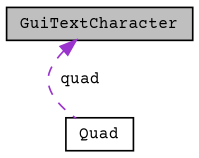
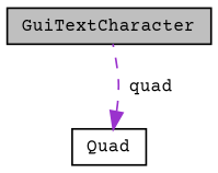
  digraph {
    fontname="Courier Prime"
    node [color=black fontname="Courier Prime" fontsize=10 shape=record style=filled]
    n1 [fillcolor=grey75 fontcolor=black height=0.2 label=GuiTextCharacter width=0.4]
    n2 [fillcolor=white height=0.2 label=Quad width=0.4]
-   n1 -> n2 [color=darkorchid3 dir=back fontname="Courier Prime" fontsize=10 label=" quad" labelfontname=Helvetica labelfontsize=10 style=dashed]
+   n2 -> n1 [color=darkorchid3 dir=back fontname="Courier Prime" fontsize=10 label=" quad" labelfontname=Helvetica labelfontsize=10 style=dashed]
  }
